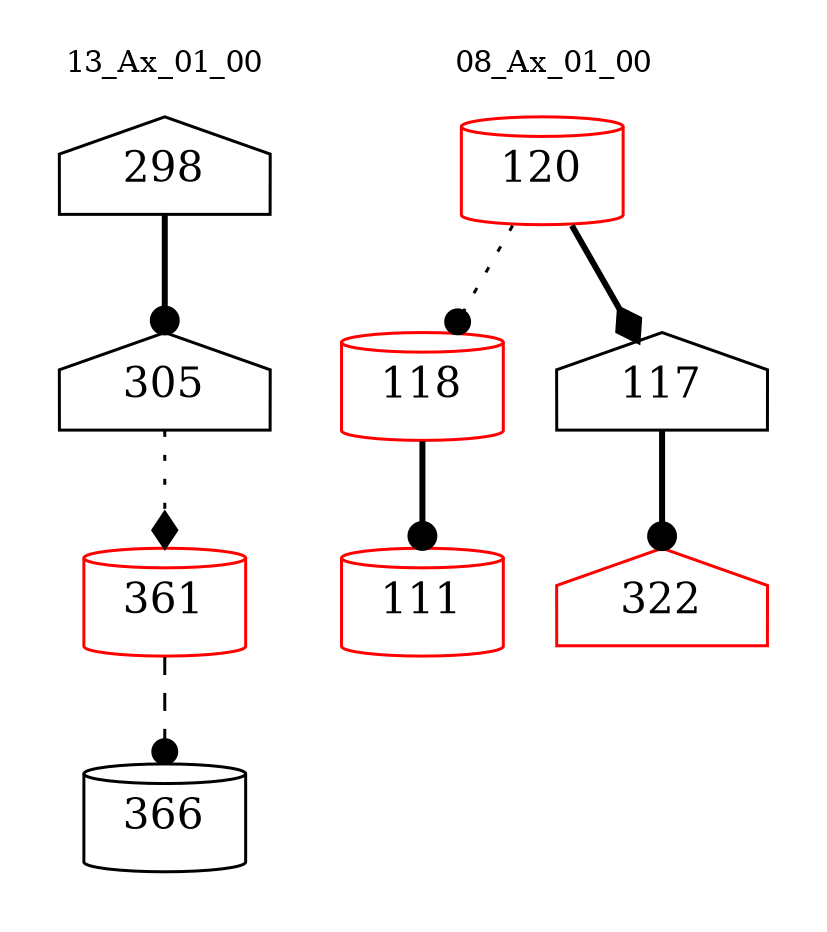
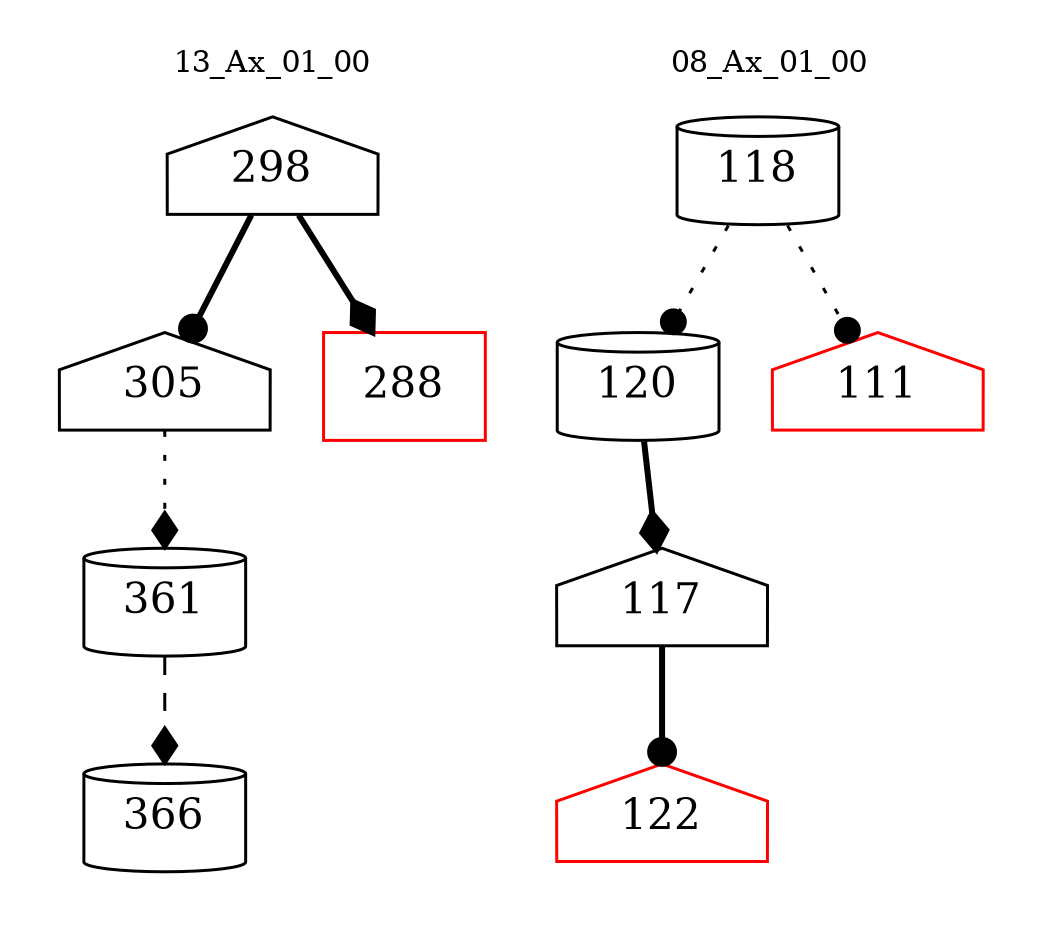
  digraph {
    node [color=black shape=cylinder]
    edge [arrowhead=dot color=black style=bold]
    n1 [label=305 shape=house]
    n2 [label=298 shape=house]
-   n3 [color=red label=361]
+   n3 [label=361]
+   n4 [color=red label=288 shape=box]
    n5 [label=366]
-   n6 [color=red label=120]
-   n7 [color=red label=118]
+   n6 [label=120]
+   n7 [label=118]
    n8 [label=117 shape=house]
-   n9 [color=red label=111]
-   n10 [color=red label=322 shape=house]
+   n9 [color=red label=111 shape=house]
+   n10 [color=red label=122 shape=house]
    subgraph cluster_1 {
      color=white
      fontsize=10
      label="13_Ax_01_00"
      n1
      n2
      n3
+     n4
      n5
    }
    subgraph cluster_2 {
      color=white
      fontsize=10
      label="08_Ax_01_00"
      n6
      n7
      n8
      n9
      n10
    }
    n1 -> n3 [arrowhead=diamond style=dotted]
    n2 -> n1
-   n3 -> n5 [style=dashed]
-   n6 -> n7 [style=dotted]
+   n2 -> n4 [arrowhead=diamond]
+   n3 -> n5 [arrowhead=diamond style=dashed]
+   n7 -> n6 [style=dotted]
    n6 -> n8 [arrowhead=diamond]
-   n7 -> n9
+   n7 -> n9 [style=dotted]
    n8 -> n10
  }
